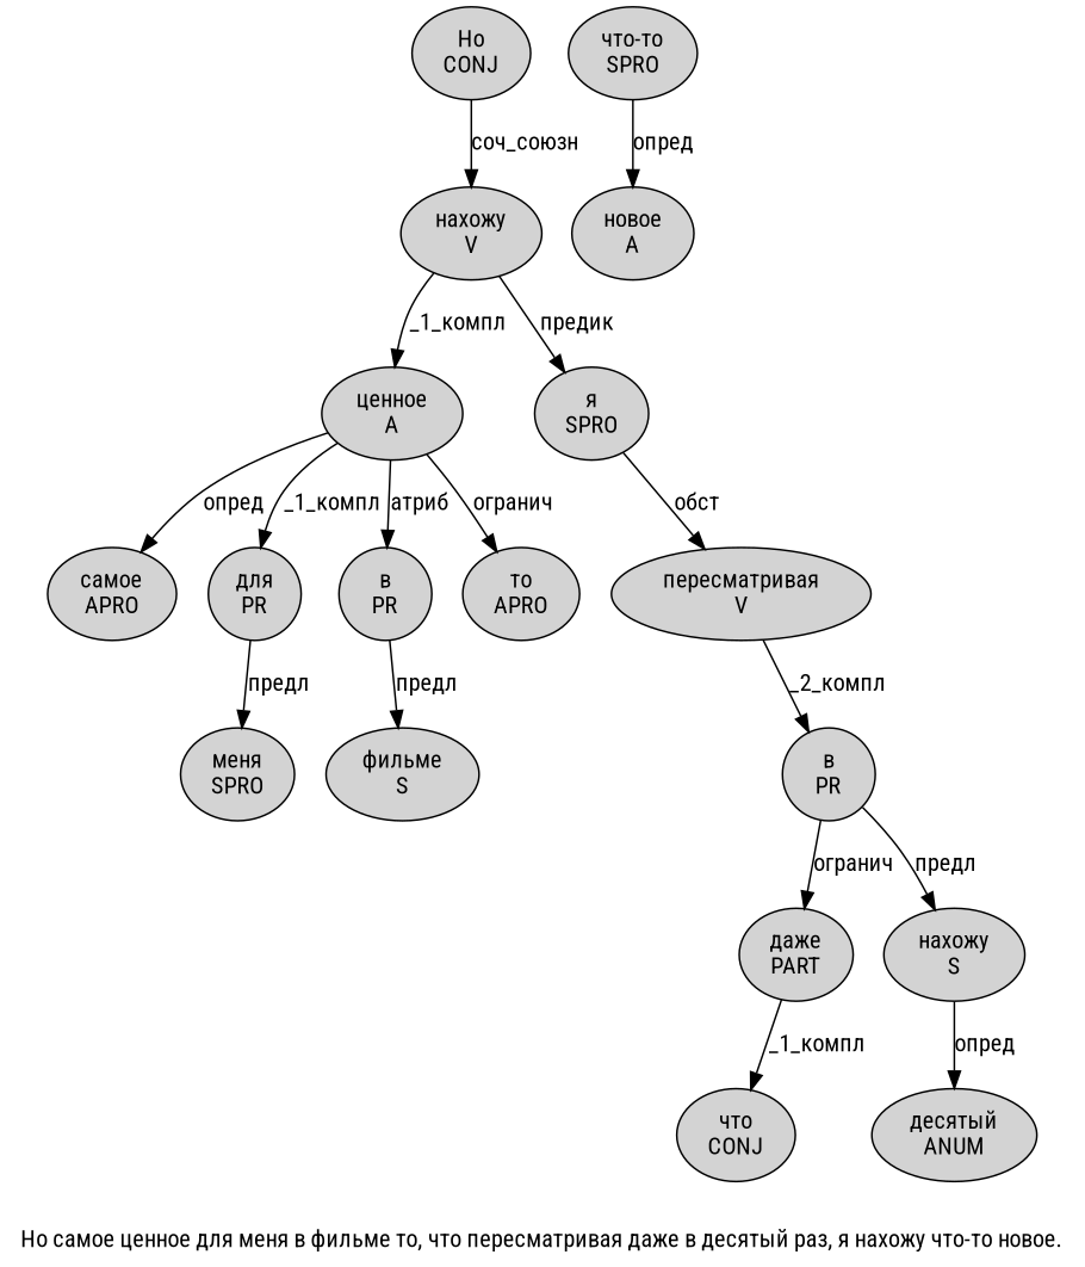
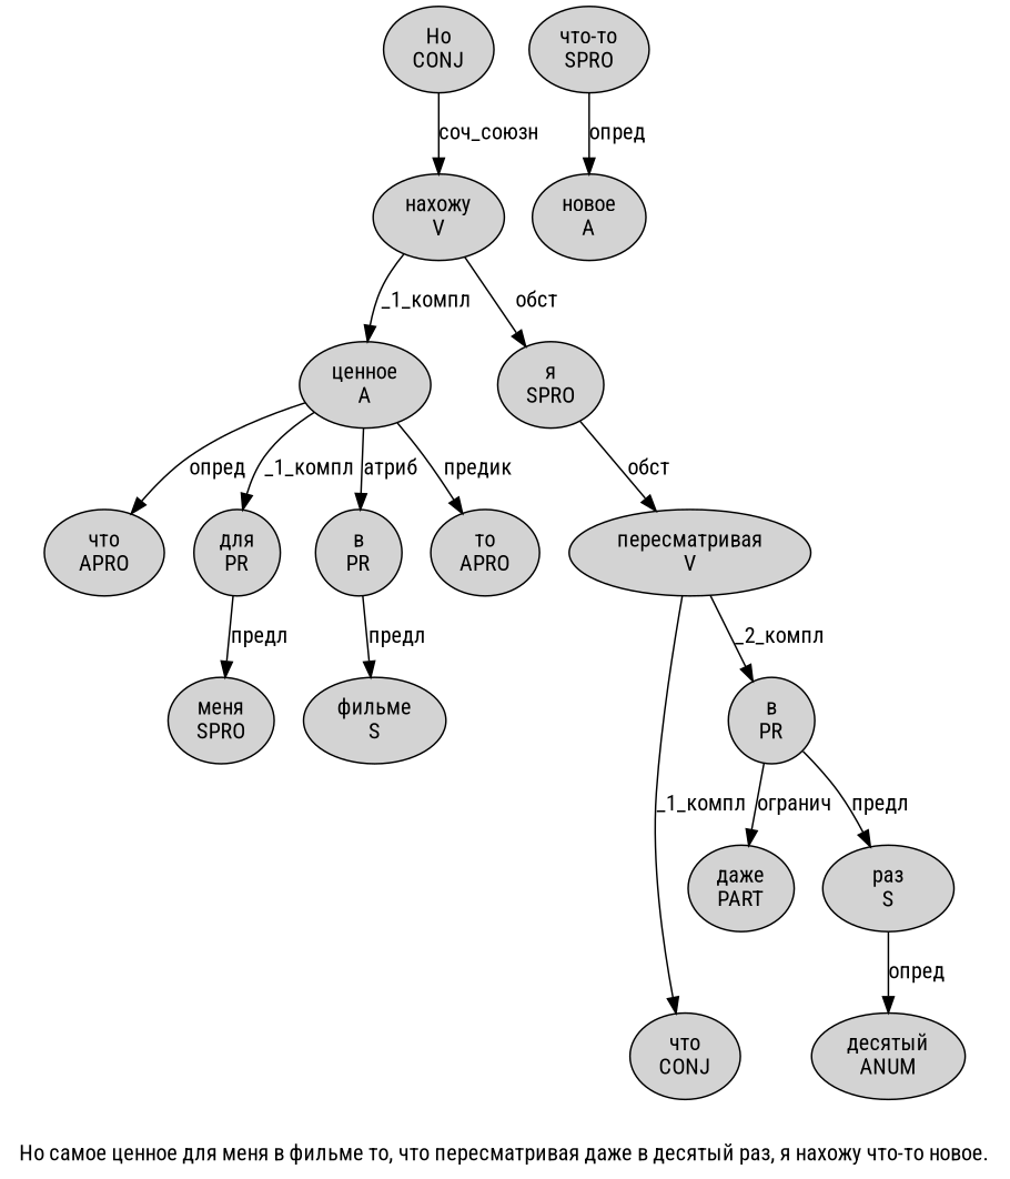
  digraph {
    fontname="Roboto Condensed"
    label="Но самое ценное для меня в фильме то, что пересматривая даже в десятый раз, я нахожу что-то новое."
    node [fillcolor=lightgray fontname="Roboto Condensed" penwidth=1 shape=ellipse style=filled]
    edge [fontname="Roboto Condensed"]
    n1 [label="Но\nCONJ"]
    n2 [label="нахожу\nV"]
    n3 [label="ценное\nA"]
    n4 [label="я\nSPRO"]
-   n5 [label="самое\nAPRO"]
+   n5 [label="что\nAPRO"]
    n6 [label="для\nPR"]
    n7 [label="в\nPR"]
    n8 [label="то\nAPRO"]
    n9 [label="меня\nSPRO"]
    n10 [label="фильме\nS"]
    n11 [label="пересматривая\nV"]
    n12 [label="что\nCONJ"]
    n13 [label="в\nPR"]
    n14 [label="даже\nPART"]
-   n15 [label="нахожу\nS"]
+   n15 [label="раз\nS"]
    n16 [label="десятый\nANUM"]
    n17 [label="что-то\nSPRO"]
    n18 [label="новое\nA"]
    n1 -> n2 [label="соч_союзн"]
    n2 -> n3 [label="_1_компл"]
-   n2 -> n4 [label="предик"]
+   n2 -> n4 [label="обст"]
    n3 -> n5 [label="опред"]
    n3 -> n6 [label="_1_компл"]
    n3 -> n7 [label="атриб"]
-   n3 -> n8 [label="огранич"]
+   n3 -> n8 [label="предик"]
    n4 -> n11 [label="обст"]
    n6 -> n9 [label="предл"]
    n7 -> n10 [label="предл"]
-   n14 -> n12 [label="_1_компл"]
+   n11 -> n12 [label="_1_компл"]
    n11 -> n13 [label="_2_компл"]
    n13 -> n14 [label="огранич"]
    n13 -> n15 [label="предл"]
    n15 -> n16 [label="опред"]
    n17 -> n18 [label="опред"]
  }
